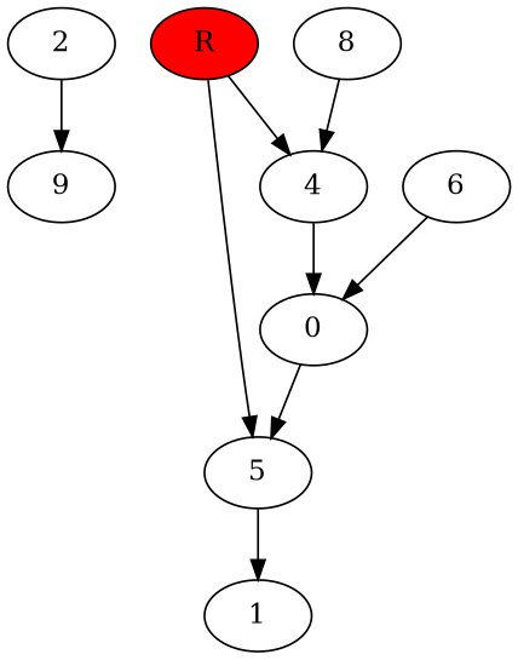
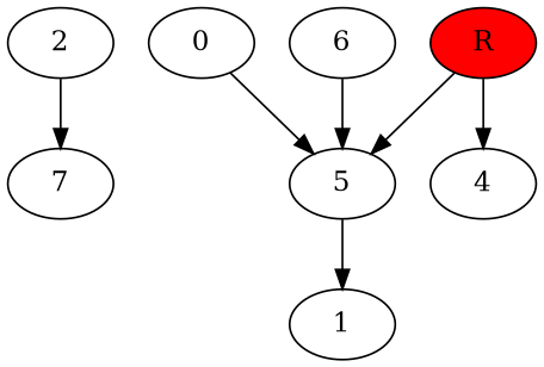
  digraph {
    2
-   9
+   9 [label=7]
    n3 [label=0]
    5
    1
    4
-   8
    6
    R [fillcolor="#ff0000" style=filled]
    2 -> 9
    n3 -> 5
    5 -> 1
-   4 -> n3
-   8 -> 4
-   6 -> n3
+   6 -> 5
    R -> 5
    R -> 4
  }
